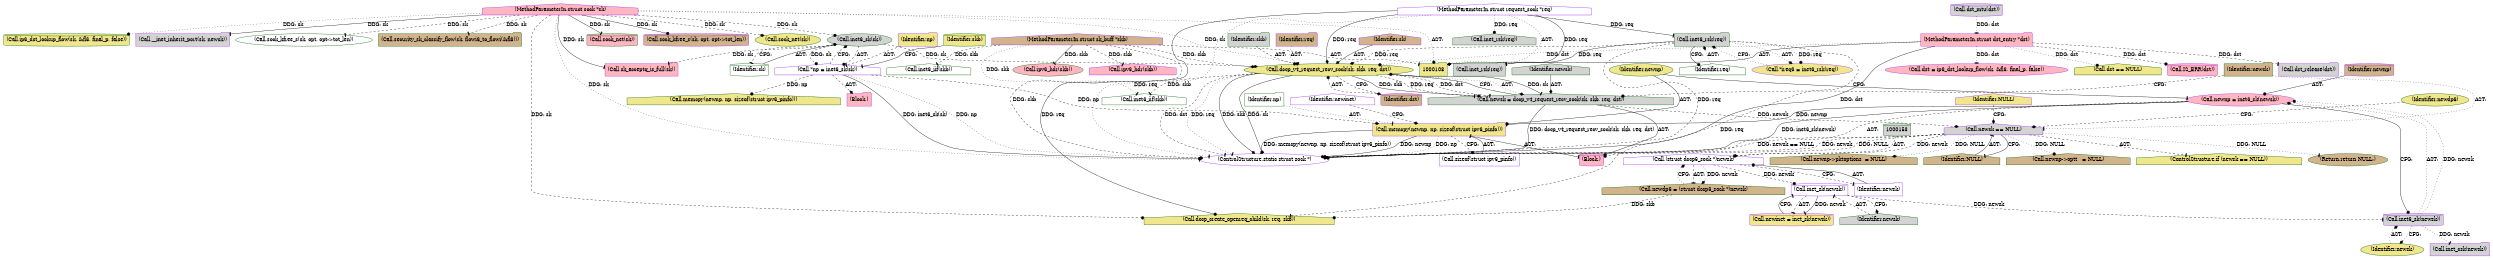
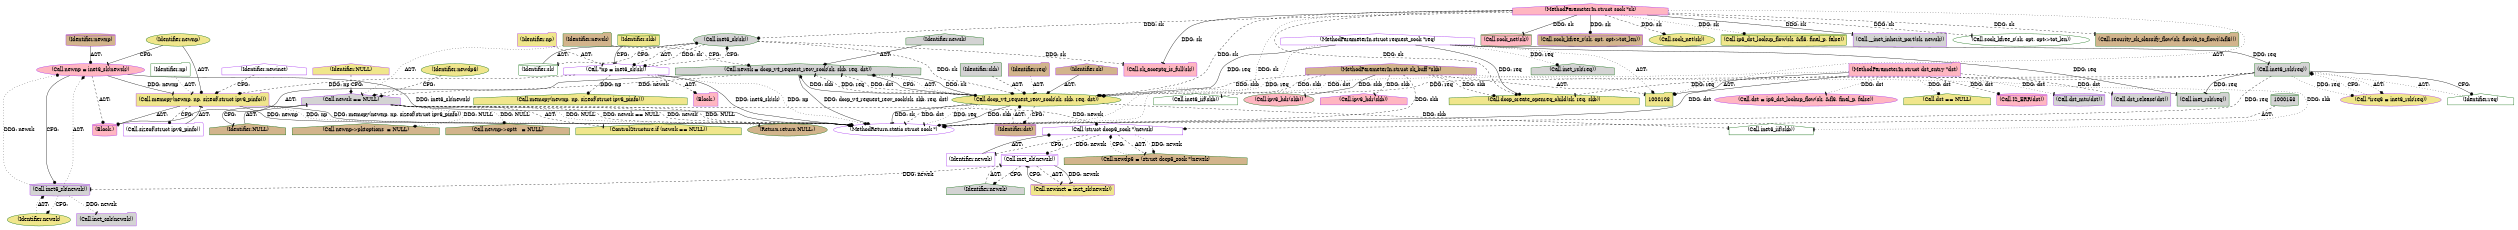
  digraph {
    node [color=darkgreen fillcolor=khaki shape=house style=filled]
    edge [arrowhead=tee style=dashed]
    n1 [color=purple label="(Call,memcpy(newnp, np, sizeof(struct ipv6_pinfo)))" shape=folder]
    n2 [color=purple fillcolor=lightpink label="(Block,)" shape=cylinder]
-   n3 [color=purple fillcolor=white label="(ControlStructure,static struct sock *)" shape=ellipse]
+   n3 [color=purple fillcolor=white label="(MethodReturn,static struct sock *)" shape=ellipse]
    n4 [color=purple fillcolor=white label="(Call,sizeof(struct ipv6_pinfo))" shape=folder]
    n5 [color=purple fillcolor=lightpink label="(Call,newnp = inet6_sk(newsk))" shape=ellipse]
    n6 [color=purple fillcolor=lightgrey label="(Call,inet6_sk(newsk))" shape=cylinder]
    n7 [label="(Identifier,newsk)" shape=ellipse]
    n8 [color=purple fillcolor=lightgrey label="(Call,inet_csk(newsk))" shape=folder]
    n9 [color=purple fillcolor=white label="(Call,inet_sk(newsk))" shape=cylinder]
    n10 [color=purple label="(Call,newinet = inet_sk(newsk))" shape=cylinder]
    n11 [fillcolor=lightgrey label="(Identifier,newsk)"]
    n12 [color=purple fillcolor=white label="(Call,(struct dccp6_sock *)newsk)"]
    n13 [fillcolor=tan label="(Call,newdp6 = (struct dccp6_sock *)newsk)"]
    n14 [color=purple fillcolor=white label="(Identifier,newsk)" shape=folder]
    n15 [color=purple fillcolor=lightgrey label="(Call,newsk == NULL)"]
    n16 [fillcolor=tan label="(Call,newnp->opt\t   = NULL)"]
    n17 [label="(ControlStructure,if (newsk == NULL))"]
    n18 [fillcolor=tan label="(Return,return NULL;)" shape=ellipse]
    n19 [fillcolor=tan label="(Identifier,NULL)"]
    n20 [fillcolor=tan label="(Call,newnp->pktoptions  = NULL)"]
    n21 [fillcolor=lightgrey label="(Call,newsk = dccp_v4_request_recv_sock(sk, skb, req, dst))"]
    n22 [label="(Call,dccp_v4_request_recv_sock(sk, skb, req, dst))" shape=ellipse]
    n23 [fillcolor=white label="(Call,inet6_iif(skb))"]
    n24 [color=purple fillcolor=tan label="(Identifier,dst)" shape=cylinder]
    n25 [fillcolor=lightgrey label="(Call,inet6_sk(sk))" shape=ellipse]
    n26 [color=purple fillcolor=white label="(Call,*np = inet6_sk(sk))"]
    n27 [color=purple fillcolor=lightpink label="(Call,sk_acceptq_is_full(sk))" shape=folder]
    n28 [fillcolor=white label="(Identifier,sk)" shape=cylinder]
    n29 [label="(Call,memcpy(newnp, np, sizeof(struct ipv6_pinfo)))"]
    n30 [color=purple fillcolor=lightpink label="(Block,)" shape=folder]
    n31 [color=purple fillcolor=lightpink label="(MethodParameterIn,struct sock *sk)"]
    n32 [fillcolor=lightpink label="(Call,sock_net(sk))" shape=cylinder]
    n33 [color=purple fillcolor=tan label="(Call,sock_kfree_s(sk, opt, opt->tot_len))" shape=cylinder]
    n34 [label="(Call,dccp_create_openreq_child(sk, req, skb))"]
    n35 [label="(Call,sock_net(sk))" shape=ellipse]
    n36 [label="(Call,ip6_dst_lookup_flow(sk, &fl6, final_p, false))" shape=cylinder]
    n37 [color=purple fillcolor=lightgrey label="(Call,__inet_inherit_port(sk, newsk))" shape=folder]
    n38 [fillcolor=white label="(Call,sock_kfree_s(sk, opt, opt->tot_len))" shape=ellipse]
    n39 [fillcolor=tan label="(Call,security_sk_classify_flow(sk, flowi6_to_flowi(&fl6)))" shape=folder]
    1000108 [shape=folder]
    n41 [color=purple fillcolor=tan label="(MethodParameterIn,struct sk_buff *skb)"]
    n42 [fillcolor=white label="(Call,inet6_iif(skb))"]
    n43 [fillcolor=lightpink label="(Call,ipv6_hdr(skb))" shape=ellipse]
    n44 [color=purple fillcolor=lightpink label="(Call,ipv6_hdr(skb))"]
    n45 [fillcolor=lightgrey label="(Call,inet6_rsk(req))" shape=folder]
    n46 [fillcolor=white label="(Identifier,req)"]
    n47 [fillcolor=lightgrey label="(Call,inet_rsk(req))" shape=folder]
    n48 [color=purple label="(Call,*ireq6 = inet6_rsk(req))" shape=ellipse]
    n49 [color=purple fillcolor=white label="(MethodParameterIn,struct request_sock *req)"]
    n50 [fillcolor=lightgrey label="(Call,inet_rsk(req))"]
    n51 [color=purple fillcolor=lightpink label="(MethodParameterIn,struct dst_entry *dst)" shape=folder]
    n52 [color=purple fillcolor=lightpink label="(Call,dst = ip6_dst_lookup_flow(sk, &fl6, final_p, false))" shape=ellipse]
    n53 [label="(Call,dst == NULL)"]
    n54 [color=purple fillcolor=lightpink label="(Call,IS_ERR(dst))" shape=cylinder]
    n55 [color=purple fillcolor=lightgrey label="(Call,dst_mtu(dst))" shape=cylinder]
    n56 [color=purple fillcolor=lightgrey label="(Call,dst_release(dst))" shape=folder]
    n57 [fillcolor=lightgrey label="(Identifier,newsk)"]
    n58 [color=purple label="(Identifier,NULL)"]
    n59 [fillcolor=lightgrey label="(Identifier,skb)" shape=folder]
    n60 [fillcolor=white label="(Identifier,np)" shape=folder]
    n61 [fillcolor=tan label="(Identifier,newsk)" shape=folder]
    n62 [color=purple label="(Identifier,np)" shape=folder]
    n63 [label="(Identifier,newdp6)" shape=ellipse]
    n64 [color=purple fillcolor=white label="(Identifier,newinet)"]
    n65 [color=purple fillcolor=tan label="(Identifier,req)" shape=folder]
    n66 [color=purple fillcolor=tan label="(Identifier,sk)"]
    n67 [label="(Identifier,skb)" shape=cylinder]
    n68 [color=purple fillcolor=tan label="(Identifier,newnp)" shape=cylinder]
    n69 [label="(Identifier,newnp)" shape=ellipse]
    1000153 [fillcolor=lightgrey shape=cylinder]
    n1 -> n2 [label="AST: " style=solid]
    n1 -> n3 [arrowhead=dot label="DDG: newnp" style=solid]
    n1 -> n3 [arrowhead=dot label="DDG: np" style=dotted]
    n1 -> n3 [arrowhead=dot label="DDG: memcpy(newnp, np, sizeof(struct ipv6_pinfo))" style=solid]
    n1 -> n4 [arrowhead=dot label="CFG: "]
    n4 -> n1 [label="AST: " style=solid]
    n5 -> n1 [label="DDG: newnp" style=solid]
    n5 -> n2 [arrowhead=dot label="AST: "]
    n5 -> n3 [arrowhead=diamond label="DDG: inet6_sk(newsk)" style=solid]
    n5 -> n6 [arrowhead=dot label="CFG: " style=solid]
    n6 -> n5 [arrowhead=diamond label="AST: " style=dotted]
    n6 -> n5 [arrowhead=dot label="DDG: newsk" style=dotted]
    n6 -> n7 [arrowhead=diamond label="CFG: " style=dotted]
    n6 -> n8 [label="DDG: newsk" style=dotted]
    n7 -> n6 [arrowhead=diamond label="AST: " style=dotted]
    n9 -> n6 [label="DDG: newsk"]
    n9 -> n10 [label="AST: "]
    n9 -> n10 [label="DDG: newsk" style=solid]
    n9 -> n11 [arrowhead=diamond label="CFG: "]
    n10 -> n9 [label="CFG: " style=solid]
    n11 -> n9 [label="AST: "]
    n12 -> n9 [arrowhead=dot label="DDG: newsk"]
    n12 -> n13 [label="AST: "]
    n12 -> n13 [arrowhead=diamond label="DDG: newsk" style=dotted]
    n12 -> n14 [label="CFG: "]
    n13 -> n12 [arrowhead=diamond label="CFG: " style=dotted]
    n14 -> n12 [arrowhead=dot label="AST: " style=solid]
    n15 -> n3 [arrowhead=dot label="DDG: newsk == NULL"]
    n15 -> n3 [arrowhead=dot label="DDG: newsk"]
    n15 -> n3 [arrowhead=diamond label="DDG: NULL"]
    n15 -> n12 [arrowhead=dot label="DDG: newsk"]
    n15 -> n16 [arrowhead=dot label="DDG: NULL" style=dotted]
    n15 -> n17 [label="AST: "]
    n15 -> n18 [label="DDG: NULL" style=dotted]
    n15 -> n19 [label="CFG: " style=solid]
    n15 -> n20 [arrowhead=diamond label="DDG: NULL" style=dotted]
    n19 -> n15 [label="AST: " style=solid]
    n21 -> n2 [arrowhead=dot label="AST: " style=solid]
    n21 -> n3 [arrowhead=diamond label="DDG: dccp_v4_request_recv_sock(sk, skb, req, dst)" style=solid]
    n21 -> n15 [arrowhead=diamond label="DDG: newsk"]
    n21 -> n22 [arrowhead=dot label="CFG: " style=solid]
    n22 -> n3 [label="DDG: req" style=dotted]
    n22 -> n3 [arrowhead=diamond label="DDG: skb" style=solid]
    n22 -> n3 [label="DDG: sk" style=solid]
    n22 -> n3 [label="DDG: dst"]
    n22 -> n21 [arrowhead=diamond label="AST: " style=dotted]
    n22 -> n21 [label="DDG: sk" style=solid]
    n22 -> n21 [arrowhead=diamond label="DDG: skb" style=solid]
    n22 -> n21 [label="DDG: req"]
    n22 -> n21 [label="DDG: dst"]
    n22 -> n23 [label="DDG: skb"]
    n22 -> n24 [arrowhead=diamond label="CFG: "]
    n24 -> n22 [arrowhead=dot label="AST: "]
    n25 -> n22 [arrowhead=diamond label="DDG: sk"]
    n25 -> n26 [arrowhead=dot label="AST: "]
    n25 -> n26 [arrowhead=dot label="DDG: sk"]
    n25 -> n27 [label="DDG: sk"]
    n25 -> n28 [label="CFG: "]
    n26 -> n1 [arrowhead=diamond label="DDG: np"]
    n26 -> n3 [arrowhead=dot label="DDG: inet6_sk(sk)" style=solid]
    n26 -> n3 [arrowhead=diamond label="DDG: np" style=dotted]
    n26 -> n25 [arrowhead=diamond label="CFG: "]
    n26 -> n29 [arrowhead=dot label="DDG: np"]
    n26 -> n30 [arrowhead=diamond label="AST: "]
    n28 -> n25 [arrowhead=dot label="AST: " style=solid]
    n31 -> n3 [label="DDG: sk" style=dotted]
-   n31 -> n22 [arrowhead=diamond label="DDG: sk" style=dotted]
+   n31 -> n22 [arrowhead=diamond label="DDG: sk"]
    n31 -> n25 [arrowhead=dot label="DDG: sk"]
    n31 -> n27 [label="DDG: sk" style=solid]
    n31 -> n32 [label="DDG: sk" style=solid]
    n31 -> n33 [arrowhead=dot label="DDG: sk" style=solid]
    n31 -> n34 [arrowhead=dot label="DDG: sk"]
    n31 -> n35 [arrowhead=diamond label="DDG: sk"]
    n31 -> n36 [arrowhead=dot label="DDG: sk" style=dotted]
    n31 -> n37 [label="DDG: sk" style=solid]
    n31 -> n38 [label="DDG: sk"]
    n31 -> n39 [label="DDG: sk"]
    n31 -> 1000108 [arrowhead=dot label="AST: " style=dotted]
    n41 -> n3 [arrowhead=dot label="DDG: skb"]
    n41 -> n22 [arrowhead=diamond label="DDG: skb"]
    n41 -> n23 [label="DDG: skb" style=dotted]
-   n13 -> n34 [arrowhead=dot label="DDG: skb"]
+   n41 -> n34 [arrowhead=dot label="DDG: skb"]
    n41 -> 1000108 [label="AST: "]
    n41 -> n42 [label="DDG: skb"]
    n41 -> n43 [label="DDG: skb" style=solid]
    n41 -> n44 [label="DDG: skb"]
    n45 -> n3 [label="DDG: req"]
    n45 -> n22 [arrowhead=diamond label="DDG: req"]
    n45 -> n34 [label="DDG: req"]
    n45 -> n46 [arrowhead=dot label="CFG: " style=solid]
    n45 -> n47 [label="DDG: req" style=solid]
    n45 -> n48 [arrowhead=diamond label="AST: " style=dotted]
    n45 -> n48 [arrowhead=dot label="DDG: req" style=dotted]
    n46 -> n45 [arrowhead=diamond label="AST: " style=dotted]
    n48 -> n45 [arrowhead=diamond label="CFG: " style=dotted]
    n49 -> n3 [label="DDG: req" style=dotted]
    n49 -> n22 [arrowhead=diamond label="DDG: req" style=solid]
    n49 -> n34 [arrowhead=dot label="DDG: req" style=solid]
    n49 -> 1000108 [arrowhead=diamond label="AST: " style=dotted]
    n49 -> n45 [label="DDG: req" style=solid]
    n49 -> n47 [label="DDG: req" style=solid]
    n49 -> n50 [arrowhead=dot label="DDG: req" style=dotted]
    n51 -> n3 [label="DDG: dst" style=solid]
    n51 -> n22 [arrowhead=dot label="DDG: dst" style=dotted]
    n51 -> 1000108 [arrowhead=diamond label="AST: " style=solid]
    n51 -> n52 [label="DDG: dst" style=dotted]
    n51 -> n53 [arrowhead=dot label="DDG: dst" style=dotted]
    n51 -> n54 [arrowhead=dot label="DDG: dst"]
-   n55 -> n51 [label="DDG: dst" style=dotted]
+   n51 -> n55 [label="DDG: dst" style=dotted]
    n51 -> n56 [label="DDG: dst"]
    n57 -> n21 [arrowhead=diamond label="AST: " style=solid]
    n58 -> n15 [arrowhead=diamond label="CFG: "]
    n59 -> n22 [arrowhead=dot label="AST: "]
    n60 -> n1 [label="AST: " style=dotted]
    n61 -> n15 [label="AST: " style=dotted]
    n61 -> n21 [arrowhead=dot label="CFG: "]
    n62 -> n26 [label="AST: "]
    n63 -> n15 [arrowhead=diamond label="CFG: "]
    n64 -> n1 [arrowhead=diamond label="CFG: "]
    n65 -> n22 [label="AST: " style=dotted]
    n66 -> n22 [arrowhead=diamond label="AST: " style=solid]
    n67 -> n26 [label="CFG: " style=solid]
    n68 -> n5 [arrowhead=dot label="AST: " style=solid]
    n69 -> n1 [arrowhead=dot label="AST: " style=solid]
    n69 -> n5 [label="CFG: " style=solid]
    1000153 -> n12 [arrowhead=diamond label="AST: "]
  }
